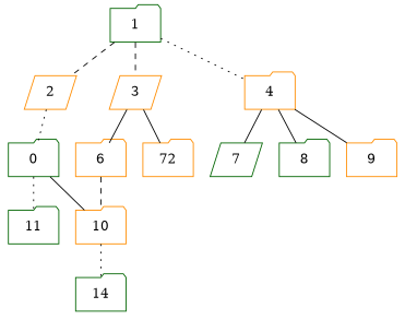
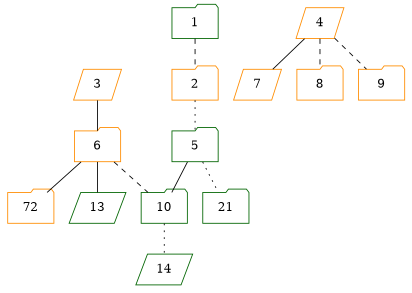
  graph {
    node [chem=C color=darkorange shape=folder]
    edge [style=solid valence=1]
-   2 [chem=N shape=parallelogram]
+   2 [chem=N]
    1 [color=darkgreen]
    3 [shape=parallelogram]
-   4
-   5 [color=darkgreen label=0]
+   4 [shape=parallelogram]
+   5 [color=darkgreen]
    6
    n7 [chem=H label=72]
-   7 [chem=Cl color=darkgreen shape=parallelogram]
-   8 [chem=Cl color=darkgreen]
+   7 [chem=Cl shape=parallelogram]
+   8 [chem=Cl]
    9 [chem=Cl]
-   10
-   11 [chem=Cl color=darkgreen]
-   14 [chem=H color=darkgreen]
+   10 [color=darkgreen]
+   11 [chem=Cl color=darkgreen label=21]
+   13 [chem=H color=darkgreen shape=parallelogram]
+   14 [chem=H color=darkgreen shape=parallelogram]
    2 -- 5 [style=dotted valence=2]
    1 -- 2 [style=dashed]
-   1 -- 3 [style=dashed valence=2]
-   1 -- 4 [style=dotted]
    3 -- 6
-   3 -- n7
+   6 -- n7
    4 -- 7
-   4 -- 8
-   4 -- 9
+   4 -- 8 [style=dashed]
+   4 -- 9 [style=dashed]
    5 -- 10
    5 -- 11 [style=dotted]
    6 -- 10 [style=dashed valence=2]
+   6 -- 13
    10 -- 14 [style=dotted]
  }
